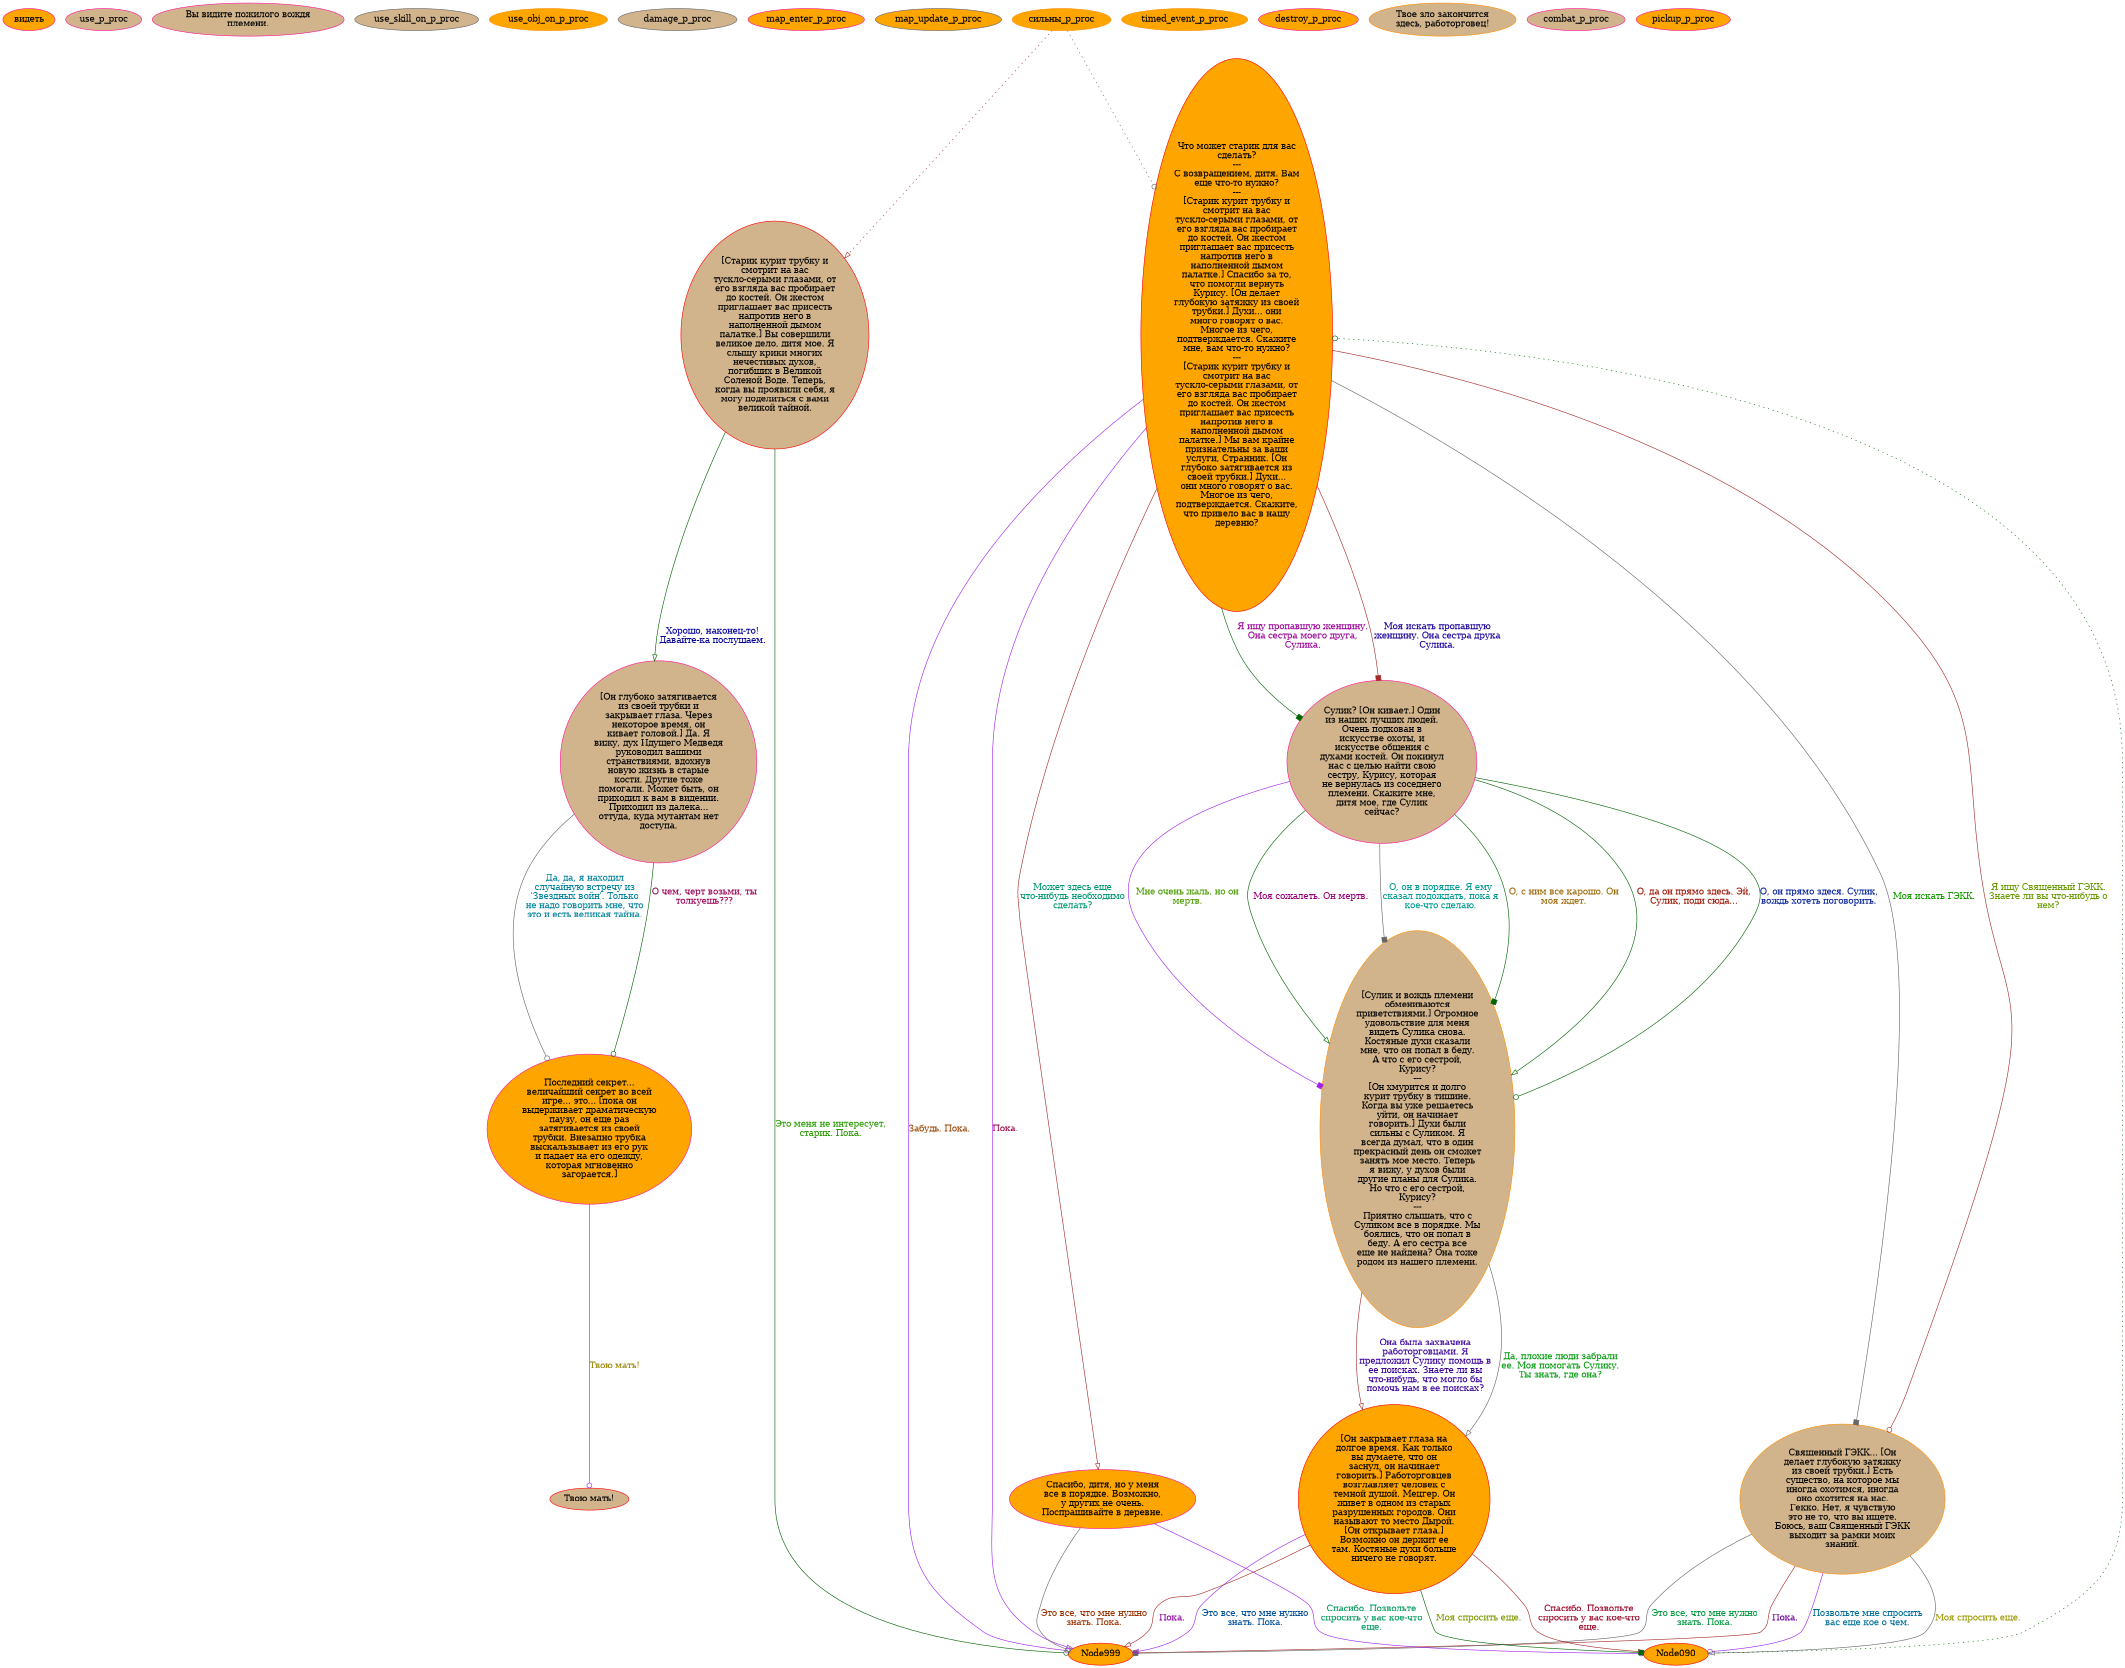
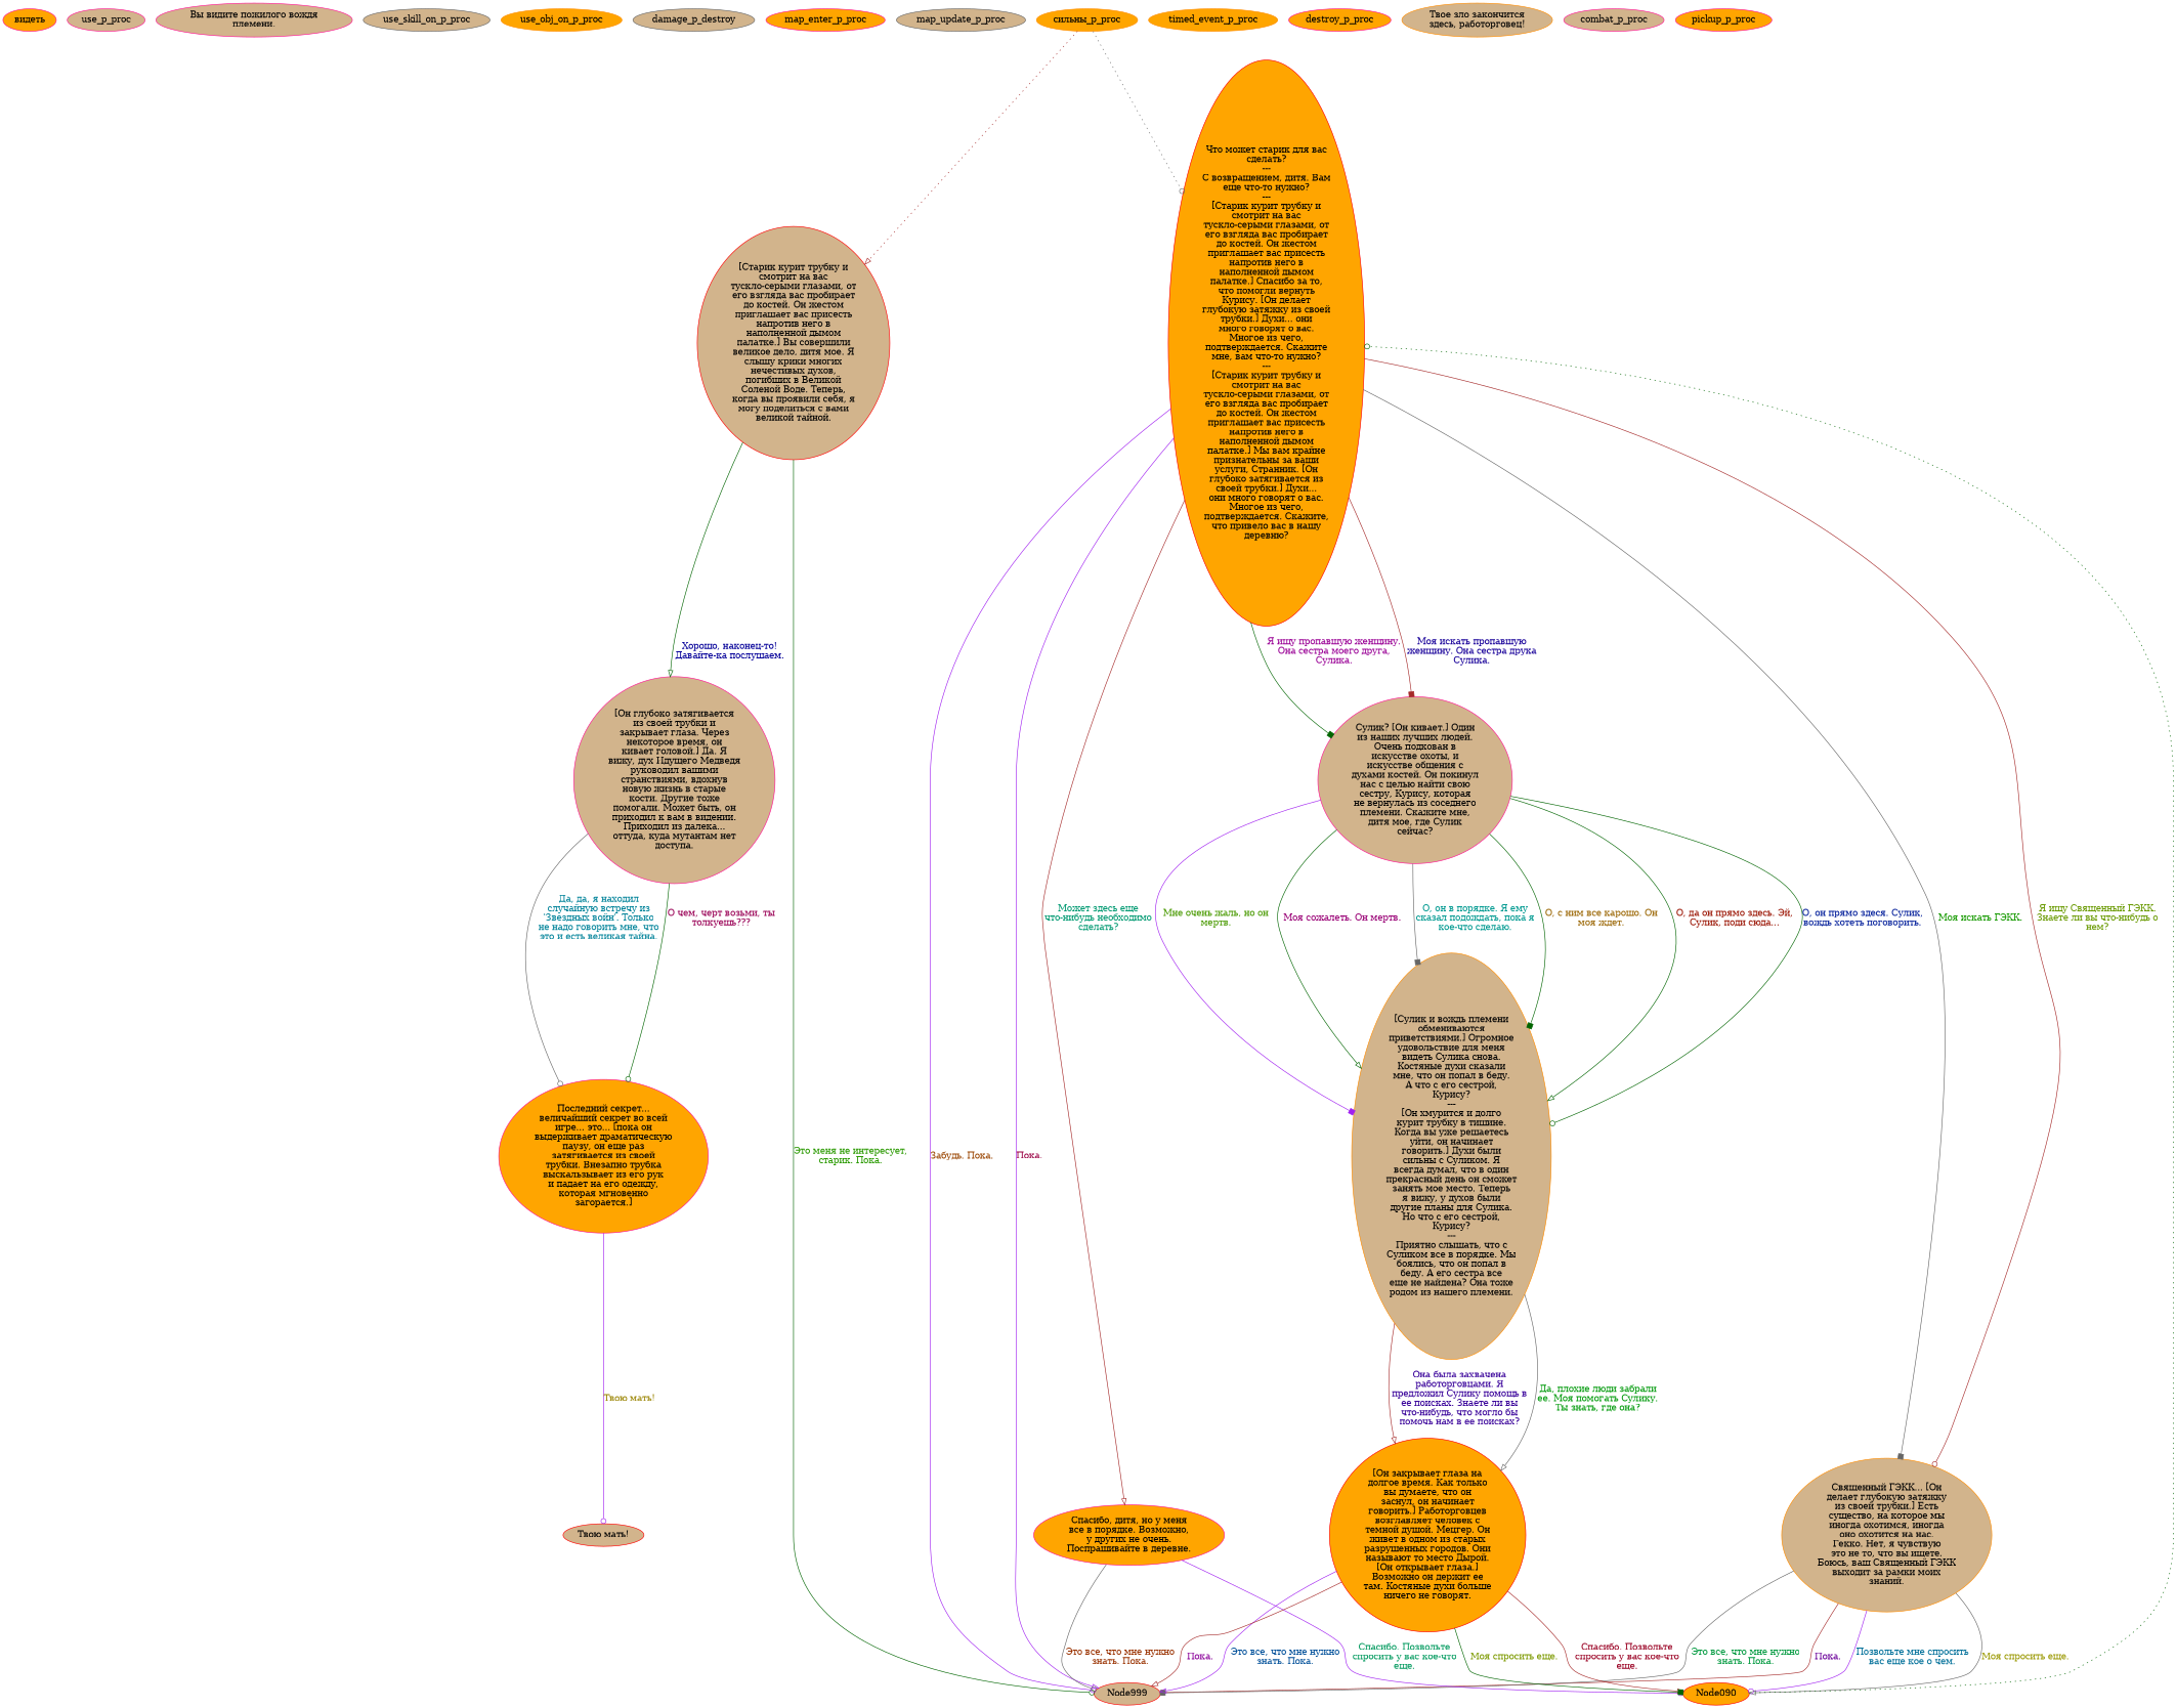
  digraph {
    node [color=deeppink fillcolor=orange style=filled]
    edge [arrowhead=odot color=darkgreen]
    n1 [label="видеть"]
    use_p_proc [fillcolor=tan]
    n3 [fillcolor=tan label="Вы видите пожилого вождя\nплемени."]
    use_skill_on_p_proc [color=gray40 fillcolor=tan]
    use_obj_on_p_proc [color=darkorange]
-   damage_p_proc [color=gray40 fillcolor=tan]
+   damage_p_proc [color=gray40 fillcolor=tan label=damage_p_destroy]
    map_enter_p_proc
-   map_update_p_proc [color=gray40]
+   map_update_p_proc [color=gray40 fillcolor=tan]
    n9 [color=darkorange label="сильны_p_proc"]
    n10 [color=red fillcolor=tan label="[Старик курит трубку и\nсмотрит на вас\nтускло-серыми глазами, от\nего взгляда вас пробирает\nдо костей. Он жестом\nприглашает вас присесть\nнапротив него в\nнаполненной дымом\nпалатке.] Вы совершили\nвеликое дело, дитя мое. Я\nслышу крики многих\nнечестивых духов,\nпогибших в Великой\nСоленой Воде. Теперь,\nкогда вы проявили себя, я\nмогу поделиться с вами\nвеликой тайной."]
    n11 [color=red label="Что может старик для вас\nсделать?\n---\nС возвращением, дитя. Вам\nеще что-то нужно?\n---\n[Старик курит трубку и\nсмотрит на вас\nтускло-серыми глазами, от\nего взгляда вас пробирает\nдо костей. Он жестом\nприглашает вас присесть\nнапротив него в\nнаполненной дымом\nпалатке.] Спасибо за то,\nчто помогли вернуть\nКурису. [Он делает\nглубокую затяжку из своей\nтрубки.] Духи... они\nмного говорят о вас.\nМногое из чего,\nподтверждается. Скажите\nмне, вам что-то нужно?\n---\n[Старик курит трубку и\nсмотрит на вас\nтускло-серыми глазами, от\nего взгляда вас пробирает\nдо костей. Он жестом\nприглашает вас присесть\nнапротив него в\nнаполненной дымом\nпалатке.] Мы вам крайне\nпризнательны за ваши\nуслуги, Странник. [Он\nглубоко затягивается из\nсвоей трубки.] Духи...\nони много говорят о вас.\nМногое из чего,\nподтверждается. Скажите,\nчто привело вас в нашу\nдеревню?"]
-   Node999 [color=red]
+   Node999 [color=red fillcolor=tan]
    n13 [fillcolor=tan label="[Он глубоко затягивается\nиз своей трубки и\nзакрывает глаза. Через\nнекоторое время, он\nкивает головой.] Да. Я\nвижу, дух Идущего Медведя\nруководил вашими\nстранствиями, вдохнув\nновую жизнь в старые\nкости. Другие тоже\nпомогали. Может быть, он\nприходил к вам в видении.\nПриходил из далека...\nоттуда, куда мутантам нет\nдоступа."]
    n14 [color=darkorange fillcolor=tan label="Священный ГЭКК... [Он\nделает глубокую затяжку\nиз своей трубки.] Есть\nсущество, на которое мы\nиногда охотимся, иногда\nоно охотится на нас.\nГекко. Нет, я чувствую\nэто не то, что вы ищете.\nБоюсь, ваш Священный ГЭКК\nвыходит за рамки моих\nзнаний."]
    n15 [fillcolor=tan label="Сулик? [Он кивает.] Один\nиз наших лучших людей.\nОчень подкован в\nискусстве охоты, и\nискусстве общения с\nдухами костей. Он покинул\nнас с целью найти свою\nсестру, Курису, которая\nне вернулась из соседнего\nплемени. Скажите мне,\nдитя мое, где Сулик\nсейчас?"]
    n16 [label="Спасибо, дитя, но у меня\nвсе в порядке. Возможно,\nу других не очень.\nПоспрашивайте в деревне."]
    n17 [label="Последний секрет...\nвеличайший секрет во всей\nигре... это... [пока он\nвыдерживает драматическую\nпаузу, он еще раз\nзатягивается из своей\nтрубки. Внезапно трубка\nвыскальзывает из его рук\nи падает на его одежду,\nкоторая мгновенно\nзагорается.]"]
    Node090 [color=red]
    n19 [color=darkorange fillcolor=tan label="[Сулик и вождь племени\nобмениваются\nприветствиями.] Огромное\nудовольствие для меня\nвидеть Сулика снова.\nКостяные духи сказали\nмне, что он попал в беду.\nА что с его сестрой,\nКурису?\n---\n[Он хмурится и долго\nкурит трубку в тишине.\nКогда вы уже решаетесь\nуйти, он начинает\nговорить.] Духи были\nсильны с Суликом. Я\nвсегда думал, что в один\nпрекрасный день он сможет\nзанять мое место. Теперь\nя вижу, у духов были\nдругие планы для Сулика.\nНо что с его сестрой,\nКурису?\n---\nПриятно слышать, что с\nСуликом все в порядке. Мы\nбоялись, что он попал в\nбеду. А его сестра все\nеще не найдена? Она тоже\nродом из нашего племени."]
    n20 [color=red label="[Он закрывает глаза на\nдолгое время. Как только\nвы думаете, что он\nзаснул, он начинает\nговорить.] Работорговцев\nвозглавляет человек с\nтемной душой. Мецгер. Он\nживет в одном из старых\nразрушенных городов. Они\nназывают то место Дырой.\n[Он открывает глаза.]\nВозможно он держит ее\nтам. Костяные духи больше\nничего не говорят."]
    n21 [color=red fillcolor=tan label="Твою мать!"]
    timed_event_p_proc [color=darkorange]
    destroy_p_proc
    n24 [color=darkorange fillcolor=tan label="Твое зло закончится\nздесь, работорговец!"]
    combat_p_proc [fillcolor=tan]
    pickup_p_proc
    n9 -> n10 [arrowhead=onormal color=brown style=dotted]
    n9 -> n11 [color=gray40 style=dotted]
    n10 -> Node999 [fontcolor="#299900" label="Это меня не интересует,\nстарик. Пока."]
    n10 -> n13 [arrowhead=onormal fontcolor="#040099" label="Хорошо, наконец-то!\nДавайте-ка послушаем."]
    n11 -> Node999 [color=purple fontcolor="#994400" label="Забудь. Пока."]
    n11 -> Node999 [arrowhead=onormal color=purple fontcolor="#990042" label="Пока."]
    n11 -> n14 [color=brown fontcolor="#689900" label="Я ищу Священный ГЭКК.\nЗнаете ли вы что-нибудь о\nнем?"]
    n11 -> n14 [arrowhead=box color=gray40 fontcolor="#159900" label="Моя искать ГЭКК."]
    n11 -> n15 [arrowhead=box fontcolor="#990095" label="Я ищу пропавшую женщину.\nОна сестра моего друга,\nСулика."]
    n11 -> n15 [arrowhead=box color=brown fontcolor="#170099" label="Моя искать пропавшую\nженщину. Она сестра друка\nСулика."]
    n11 -> n16 [arrowhead=onormal color=brown fontcolor="#009971" label="Может здесь еще\nчто-нибудь необходимо\nсделать?"]
    n13 -> n17 [fontcolor="#990055" label="О чем, черт возьми, ты\nтолкуешь???"]
    n13 -> n17 [color=gray40 fontcolor="#008299" label="Да, да, я находил\nслучайную встречу из\n'Звездных войн'. Только\nне надо говорить мне, что\nэто и есть великая тайна."]
    n14 -> Node999 [color=brown fontcolor="#6A0099" label="Пока."]
    n14 -> Node999 [arrowhead=box color=gray40 fontcolor="#00993E" label="Это все, что мне нужно\nзнать. Пока."]
    n14 -> Node090 [color=purple fontcolor="#006F99" label="Позвольте мне спросить\nвас еще кое о чем."]
    n14 -> Node090 [arrowhead=onormal color=gray40 fontcolor="#999700" label="Моя спросить еще."]
    n15 -> n19 [arrowhead=onormal fontcolor="#991100" label="О, да он прямо здесь. Эй,\nСулик, поди сюда..."]
    n15 -> n19 [fontcolor="#001C99" label="О, он прямо здеся. Сулик,\nвождь хотеть поговорить."]
    n15 -> n19 [arrowhead=box color=purple fontcolor="#489900" label="Мне очень жаль, но он\nмертв."]
    n15 -> n19 [arrowhead=onormal fontcolor="#990075" label="Моя сожалеть. Он мертв."]
    n15 -> n19 [arrowhead=box color=gray40 fontcolor="#009990" label="О, он в порядке. Я ему\nсказал подождать, пока я\nкое-что сделаю."]
    n15 -> n19 [arrowhead=box fontcolor="#996400" label="О, с ним все карошо. Он\nмоя ждет."]
    n16 -> Node999 [color=gray40 fontcolor="#993100" label="Это все, что мне нужно\nзнать. Пока."]
    n16 -> Node090 [color=purple fontcolor="#00995D" label="Спасибо. Позвольте\nспросить у вас кое-что\nеще."]
    n17 -> n21 [color=purple fontcolor="#998300" label="Твою мать!"]
    Node090 -> n11 [style=dotted]
    n19 -> n20 [arrowhead=onormal color=brown fontcolor="#370099" label="Она была захвачена\nработорговцами. Я\nпредложил Сулику помощь в\nее поисках. Знаете ли вы\nчто-нибудь, что могло бы\nпомочь нам в ее поисках?"]
    n19 -> n20 [arrowhead=onormal color=gray40 fontcolor="#00990A" label="Да, плохие люди забрали\nее. Моя помогать Сулику.\nТы знать, где она?"]
    n20 -> Node999 [arrowhead=onormal color=purple fontcolor="#004F99" label="Это все, что мне нужно\nзнать. Пока."]
    n20 -> Node999 [arrowhead=onormal color=brown fontcolor="#8A0099" label="Пока."]
    n20 -> Node090 [arrowhead=onormal color=brown fontcolor="#990022" label="Спасибо. Позвольте\nспросить у вас кое-что\nеще."]
    n20 -> Node090 [arrowhead=box fontcolor="#7C9900" label="Моя спросить еще."]
  }
